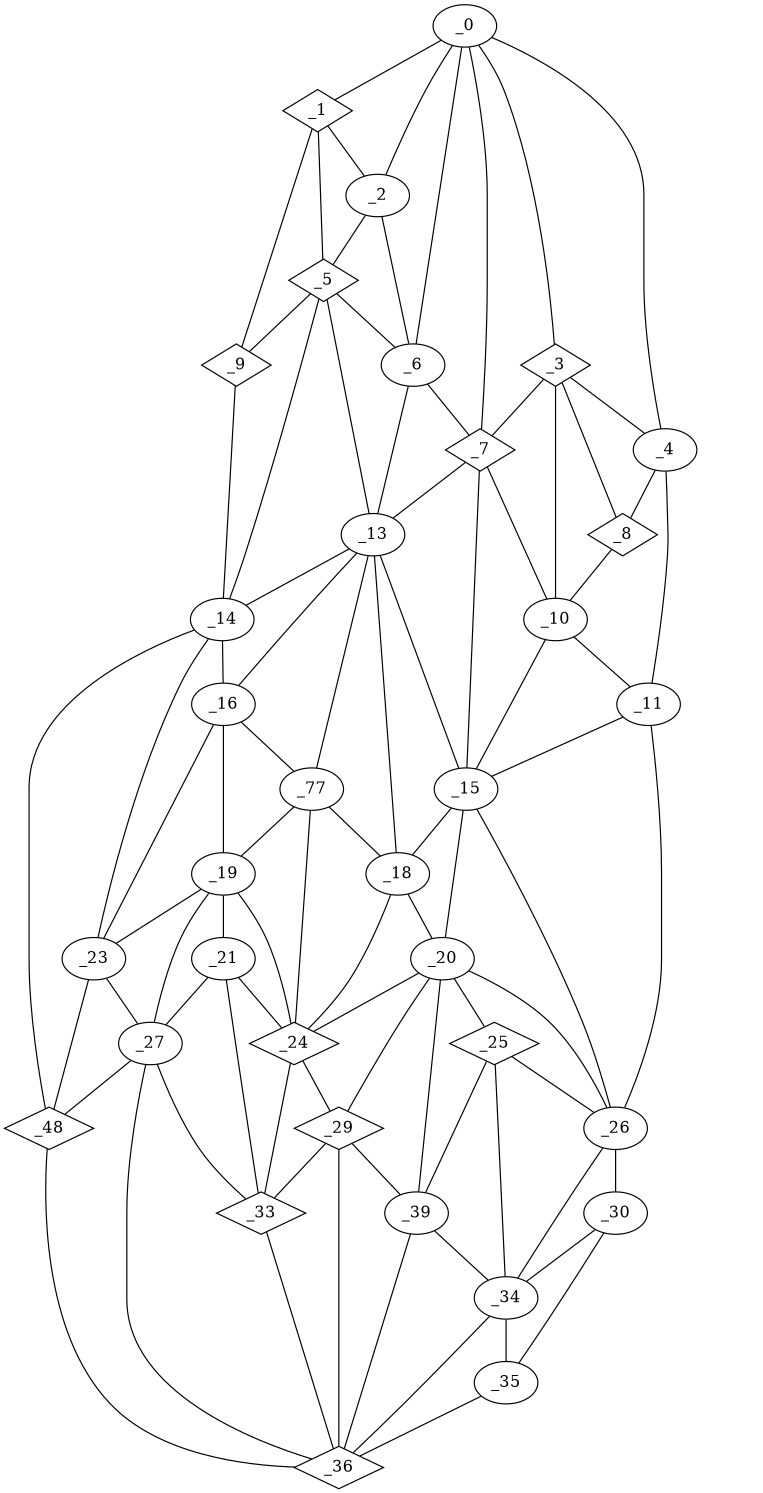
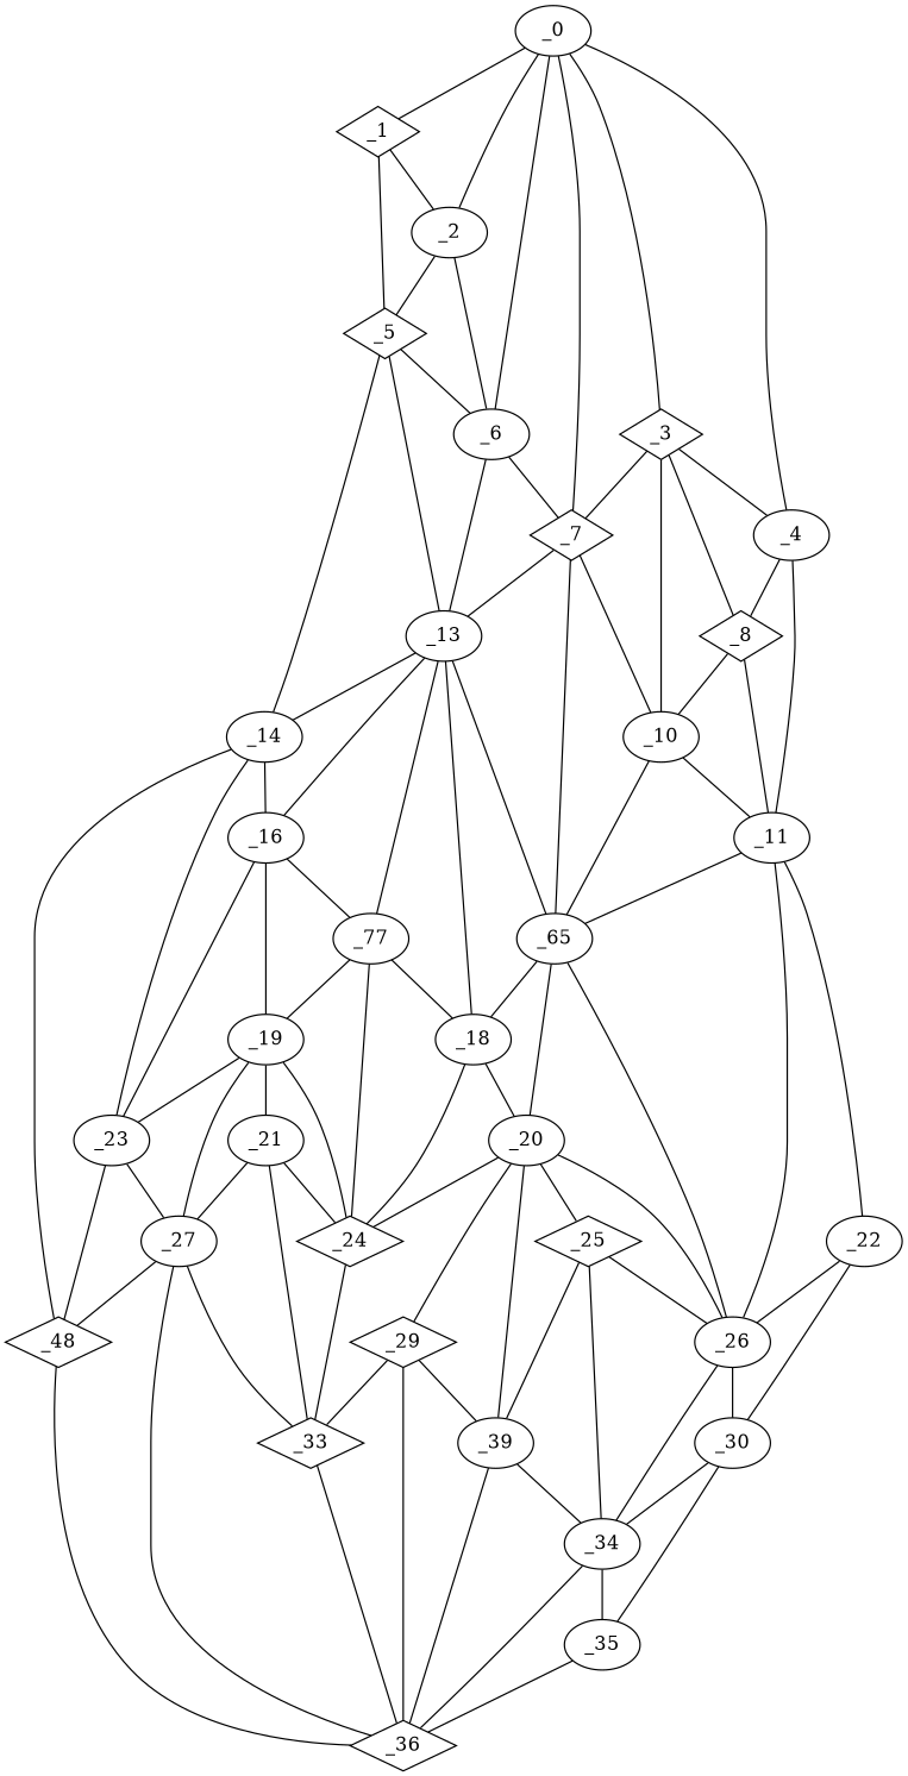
  graph {
    node [shape=ellipse x=31 y=88]
    edge [valence=2]
    _0 [x=23 y=71]
    _1 [shape=diamond x=27 y=16]
    _2 [x=28 y=44]
    _3 [shape=diamond y=79]
    _4
    _6 [x=40 y=49]
    _7 [shape=diamond x=41 y=72]
    _5 [shape=diamond x=37 y=30]
-   _9 [shape=diamond x=46 y=8]
    _8 [shape=diamond x=44]
    _10 [x=48 y=80]
    _11 [x=56 y=108]
    _13 [x=59 y=51]
-   _15 [x=64 y=72]
+   _15 [x=64 y=72 label=_65]
    _14 [x=60 y=16]
+   _22 [x=94 y=106]
    _26 [x=97 y=93]
    _16 [x=72 y=41]
    n19 [label=_77 x=76 y=52]
    _18 [x=76 y=67]
    _20 [x=91 y=75]
    n22 [label=_48 shape=diamond x=103 y=15]
    _23 [x=95 y=29]
    _30 [x=104 y=95]
    _34 [x=109]
    _19 [x=88 y=47]
    _24 [shape=diamond x=95 y=62]
    _36 [shape=diamond x=116 y=64]
    _27 [x=99 y=40]
    _25 [shape=diamond x=97 y=81]
    _29 [shape=diamond x=103 y=65]
    n32 [label=_39 x=105 y=79]
    _35 [x=113 y=91]
    _21 [x=92 y=48]
    _33 [shape=diamond x=109 y=61]
    _0 -- _1 [valence=1]
    _0 -- _2
    _0 -- _3
    _0 -- _4 [valence=1]
    _0 -- _6 [valence=1]
    _0 -- _7
    _1 -- _2 [valence=1]
    _1 -- _5
-   _1 -- _9 [valence=1]
    _2 -- _6
    _2 -- _5 [valence=1]
    _3 -- _4
    _3 -- _7
    _3 -- _8
    _3 -- _10 [valence=1]
    _4 -- _8 [valence=1]
    _4 -- _11 [valence=1]
    _6 -- _7
    _6 -- _13
    _7 -- _10
    _7 -- _13
    _7 -- _15
    _5 -- _6
-   _5 -- _9
    _5 -- _13
    _5 -- _14 [valence=1]
-   _9 -- _14
    _8 -- _10
+   _8 -- _11 [valence=1]
    _10 -- _11
    _10 -- _15
    _11 -- _15
+   _11 -- _22 [valence=1]
    _11 -- _26
    _13 -- _15
    _13 -- _14
    _13 -- _16 [valence=1]
    _13 -- n19 [valence=1]
    _13 -- _18
    _15 -- _26
    _15 -- _18 [valence=1]
    _15 -- _20
    _14 -- _16
    _14 -- n22
    _14 -- _23
+   _22 -- _26
+   _22 -- _30 [valence=1]
    _26 -- _30
    _26 -- _34
    _16 -- n19
    _16 -- _23 [valence=1]
    _16 -- _19 [valence=1]
    n19 -- _18
    n19 -- _19
    n19 -- _24
    _18 -- _20
    _18 -- _24
    _20 -- _26 [valence=1]
    _20 -- _24 [valence=1]
    _20 -- _25
    _20 -- _29
    _20 -- n32 [valence=1]
    n22 -- _36 [valence=1]
    _23 -- n22
    _23 -- _27
    _30 -- _34
    _30 -- _35
    _34 -- _36
    _34 -- _35
    _19 -- _23
    _19 -- _24
    _19 -- _27 [valence=1]
    _19 -- _21
-   _24 -- _29
    _24 -- _33
    _27 -- n22
    _27 -- _36 [valence=1]
    _27 -- _33
    _25 -- _26
    _25 -- _34
    _25 -- n32
    _29 -- _36
    _29 -- n32
    _29 -- _33 [valence=1]
    n32 -- _34
    n32 -- _36
    _35 -- _36 [valence=1]
    _21 -- _24
    _21 -- _27
    _21 -- _33
    _33 -- _36
  }
